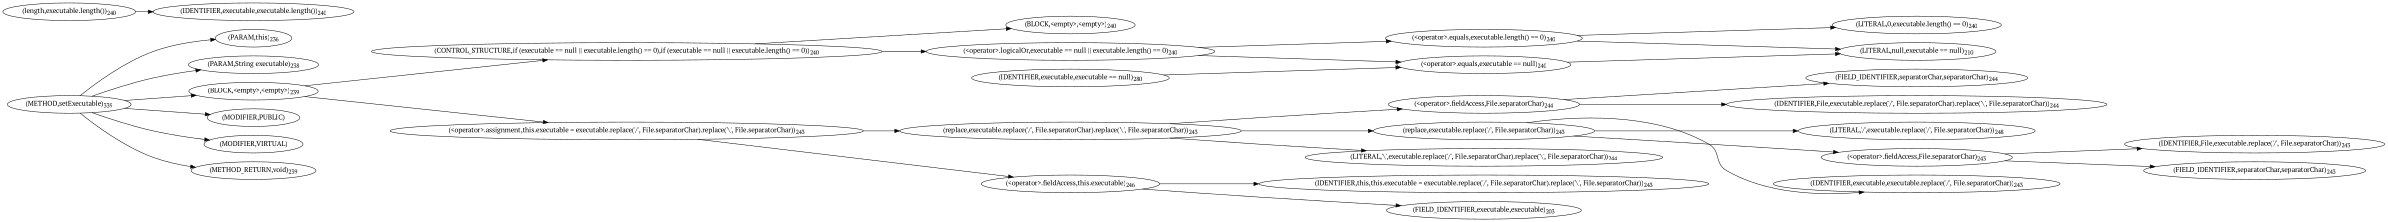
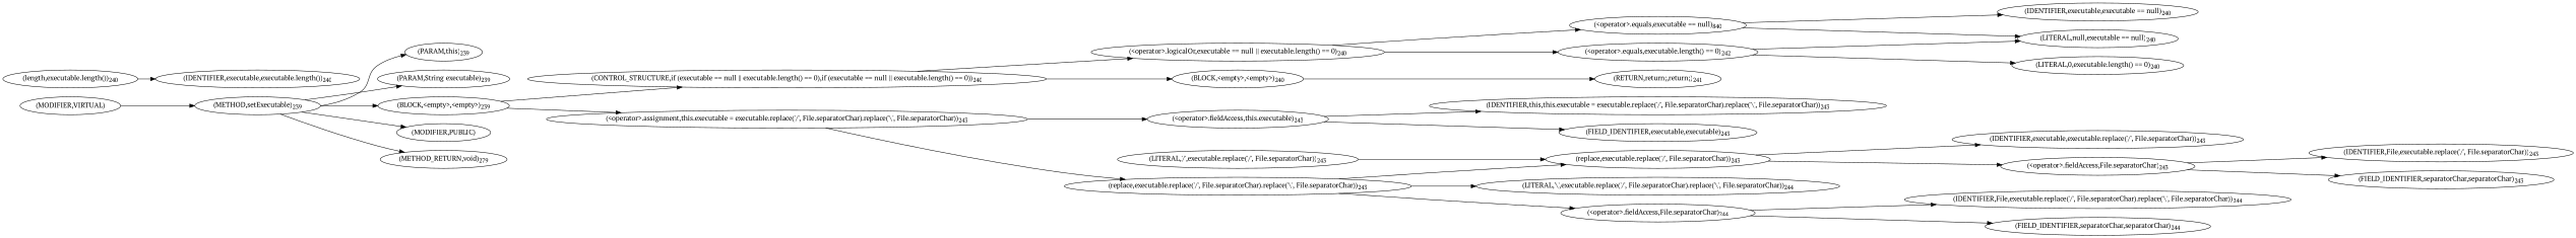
  digraph {
    fontname="PT Serif"
    rankdir=LR
    node [fontname="PT Serif"]
    edge [fontname="PT Serif"]
-   n1 [label=<(METHOD,setExecutable)<SUB>339</SUB>>]
-   n2 [label=<(PARAM,this)<SUB>236</SUB>>]
-   n3 [label=<(PARAM,String executable)<SUB>238</SUB>>]
+   n1 [label=<(METHOD,setExecutable)<SUB>239</SUB>>]
+   n2 [label=<(PARAM,this)<SUB>239</SUB>>]
+   n3 [label=<(PARAM,String executable)<SUB>239</SUB>>]
    n4 [label=<(BLOCK,&lt;empty&gt;,&lt;empty&gt;)<SUB>239</SUB>>]
    n5 [label=<(MODIFIER,PUBLIC)>]
    n6 [label=<(MODIFIER,VIRTUAL)>]
-   n7 [label=<(METHOD_RETURN,void)<SUB>239</SUB>>]
+   n7 [label=<(METHOD_RETURN,void)<SUB>279</SUB>>]
    n8 [label=<(CONTROL_STRUCTURE,if (executable == null || executable.length() == 0),if (executable == null || executable.length() == 0))<SUB>240</SUB>>]
    n9 [label=<(&lt;operator&gt;.assignment,this.executable = executable.replace('/', File.separatorChar).replace('\\', File.separatorChar))<SUB>243</SUB>>]
    n10 [label=<(&lt;operator&gt;.logicalOr,executable == null || executable.length() == 0)<SUB>240</SUB>>]
    n11 [label=<(BLOCK,&lt;empty&gt;,&lt;empty&gt;)<SUB>240</SUB>>]
-   n12 [label=<(&lt;operator&gt;.fieldAccess,this.executable)<SUB>246</SUB>>]
+   n12 [label=<(&lt;operator&gt;.fieldAccess,this.executable)<SUB>243</SUB>>]
    n13 [label=<(replace,executable.replace('/', File.separatorChar).replace('\\', File.separatorChar))<SUB>243</SUB>>]
-   n14 [label=<(&lt;operator&gt;.equals,executable == null)<SUB>240</SUB>>]
-   n15 [label=<(&lt;operator&gt;.equals,executable.length() == 0)<SUB>240</SUB>>]
-   n17 [label=<(IDENTIFIER,executable,executable == null)<SUB>280</SUB>>]
-   n18 [label=<(LITERAL,null,executable == null)<SUB>210</SUB>>]
+   n14 [label=<(&lt;operator&gt;.equals,executable == null)<SUB>840</SUB>>]
+   n15 [label=<(&lt;operator&gt;.equals,executable.length() == 0)<SUB>242</SUB>>]
+   n16 [label=<(RETURN,return;,return;)<SUB>241</SUB>>]
+   n17 [label=<(IDENTIFIER,executable,executable == null)<SUB>240</SUB>>]
+   n18 [label=<(LITERAL,null,executable == null)<SUB>240</SUB>>]
    n19 [label=<(LITERAL,0,executable.length() == 0)<SUB>240</SUB>>]
    n20 [label=<(length,executable.length())<SUB>240</SUB>>]
    n21 [label=<(IDENTIFIER,executable,executable.length())<SUB>240</SUB>>]
    n22 [label=<(IDENTIFIER,this,this.executable = executable.replace('/', File.separatorChar).replace('\\', File.separatorChar))<SUB>243</SUB>>]
-   n23 [label=<(FIELD_IDENTIFIER,executable,executable)<SUB>203</SUB>>]
+   n23 [label=<(FIELD_IDENTIFIER,executable,executable)<SUB>243</SUB>>]
    n24 [label=<(replace,executable.replace('/', File.separatorChar))<SUB>243</SUB>>]
    n25 [label=<(LITERAL,'\\',executable.replace('/', File.separatorChar).replace('\\', File.separatorChar))<SUB>244</SUB>>]
    n26 [label=<(&lt;operator&gt;.fieldAccess,File.separatorChar)<SUB>244</SUB>>]
    n27 [label=<(IDENTIFIER,executable,executable.replace('/', File.separatorChar))<SUB>243</SUB>>]
-   n28 [label=<(LITERAL,'/',executable.replace('/', File.separatorChar))<SUB>248</SUB>>]
+   n28 [label=<(LITERAL,'/',executable.replace('/', File.separatorChar))<SUB>243</SUB>>]
    n29 [label=<(&lt;operator&gt;.fieldAccess,File.separatorChar)<SUB>243</SUB>>]
    n30 [label=<(IDENTIFIER,File,executable.replace('/', File.separatorChar).replace('\\', File.separatorChar))<SUB>244</SUB>>]
    n31 [label=<(FIELD_IDENTIFIER,separatorChar,separatorChar)<SUB>244</SUB>>]
    n32 [label=<(IDENTIFIER,File,executable.replace('/', File.separatorChar))<SUB>243</SUB>>]
    n33 [label=<(FIELD_IDENTIFIER,separatorChar,separatorChar)<SUB>243</SUB>>]
    n1 -> n2
    n1 -> n3
    n1 -> n4
    n1 -> n5
-   n1 -> n6
+   n6 -> n1
    n1 -> n7
    n4 -> n8
    n4 -> n9
    n8 -> n10
    n8 -> n11
    n9 -> n12
    n9 -> n13
    n10 -> n14
    n10 -> n15
+   n11 -> n16
    n12 -> n22
    n12 -> n23
    n13 -> n24
    n13 -> n25
    n13 -> n26
-   n17 -> n14
+   n14 -> n17
    n14 -> n18
    n15 -> n18
    n15 -> n19
    n20 -> n21
    n24 -> n27
-   n24 -> n28
+   n28 -> n24
    n24 -> n29
    n26 -> n30
    n26 -> n31
    n29 -> n32
    n29 -> n33
  }
